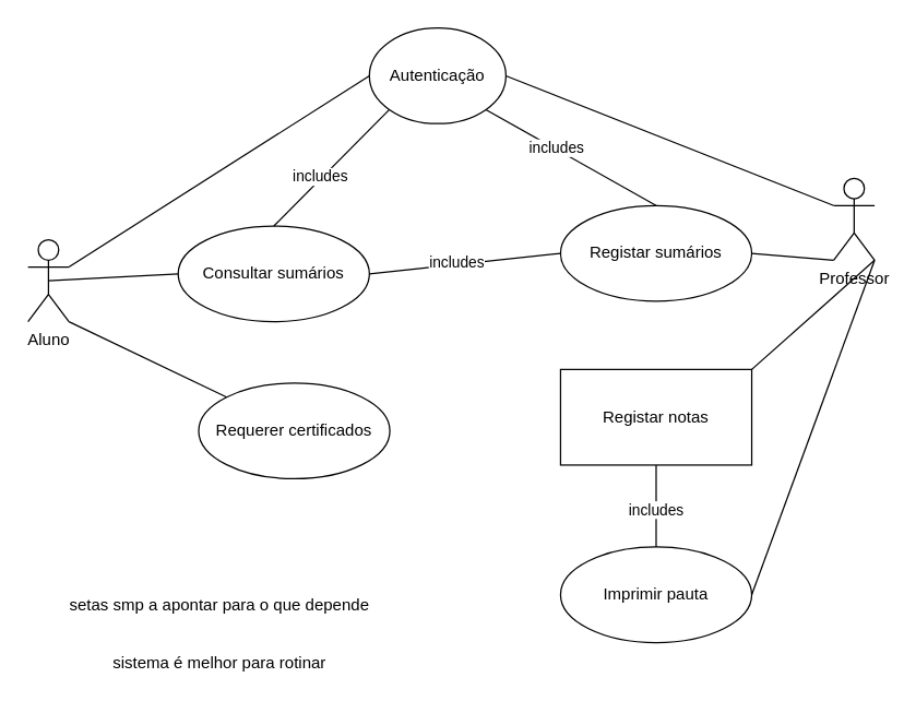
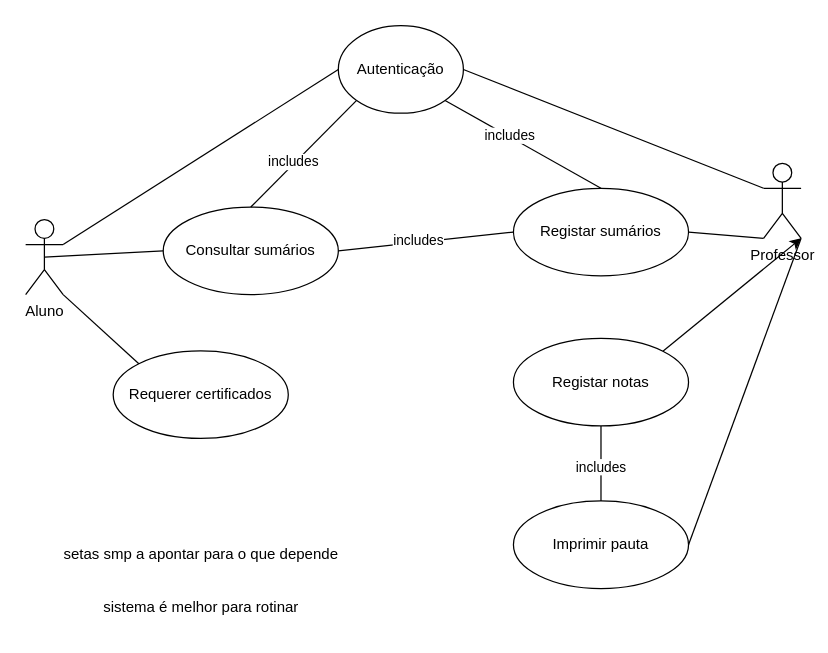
  <mxCell id="0" />
  <mxCell id="1" parent="0" />
  <mxCell id="2" value="Aluno" style="shape=umlActor;verticalLabelPosition=bottom;verticalAlign=top;html=1;" vertex="1" parent="1"><mxGeometry x="20" y="175" width="30" height="60" as="geometry" /></mxCell>
  <mxCell id="3" value="Consultar sumários" style="ellipse;whiteSpace=wrap;html=1;" vertex="1" parent="1"><mxGeometry x="130" y="165" width="140" height="70" as="geometry" /></mxCell>
  <mxCell id="4" value="Professor" style="shape=umlActor;verticalLabelPosition=bottom;verticalAlign=top;html=1;" vertex="1" parent="1"><mxGeometry x="610" y="130" width="30" height="60" as="geometry" /></mxCell>
  <mxCell id="5" value="Registar sumários" style="ellipse;whiteSpace=wrap;html=1;" vertex="1" parent="1"><mxGeometry x="410" y="150" width="140" height="70" as="geometry" /></mxCell>
- <mxCell id="6" value="Registar notas" style="whiteSpace=wrap;html=1;rounded=0;" vertex="1" parent="1"><mxGeometry x="410" y="270" width="140" height="70" as="geometry" /></mxCell>
+ <mxCell id="6" value="Registar notas" style="ellipse;whiteSpace=wrap;html=1;" vertex="1" parent="1"><mxGeometry x="410" y="270" width="140" height="70" as="geometry" /></mxCell>
  <mxCell id="7" value="Imprimir pauta" style="ellipse;whiteSpace=wrap;html=1;" vertex="1" parent="1"><mxGeometry x="410" y="400" width="140" height="70" as="geometry" /></mxCell>
- <mxCell id="8" value="Requerer certificados" style="ellipse;whiteSpace=wrap;html=1;" vertex="1" parent="1"><mxGeometry x="145" y="280" width="140" height="70" as="geometry" /></mxCell>
+ <mxCell id="8" value="Requerer certificados" style="ellipse;whiteSpace=wrap;html=1;" vertex="1" parent="1"><mxGeometry x="90" y="280" width="140" height="70" as="geometry" /></mxCell>
  <mxCell id="9" value="Autenticação" style="ellipse;whiteSpace=wrap;html=1;" vertex="1" parent="1"><mxGeometry x="270" y="20" width="100" height="70" as="geometry" /></mxCell>
  <mxCell id="10" value="" style="endArrow=none;html=1;rounded=0;entryX=0;entryY=1;entryDx=0;entryDy=0;exitX=0.5;exitY=0;exitDx=0;exitDy=0;" edge="1" parent="1" source="3" target="9"><mxGeometry width="50" height="50" relative="1" as="geometry"><mxPoint x="330" y="300" as="sourcePoint" /><mxPoint x="380" y="250" as="targetPoint" /></mxGeometry></mxCell>
  <mxCell id="11" value="includes" style="edgeLabel;html=1;align=center;verticalAlign=middle;resizable=0;points=[];" vertex="1" connectable="0" parent="10"><mxGeometry x="-0.161" y="2" relative="1" as="geometry"><mxPoint as="offset" /></mxGeometry></mxCell>
  <mxCell id="12" value="" style="endArrow=none;html=1;rounded=0;exitX=1;exitY=0.333;exitDx=0;exitDy=0;exitPerimeter=0;entryX=0;entryY=0.5;entryDx=0;entryDy=0;" edge="1" parent="1" source="2" target="9"><mxGeometry width="50" height="50" relative="1" as="geometry"><mxPoint x="330" y="300" as="sourcePoint" /><mxPoint x="380" y="250" as="targetPoint" /></mxGeometry></mxCell>
  <mxCell id="13" value="" style="endArrow=none;html=1;rounded=0;entryX=0;entryY=0.333;entryDx=0;entryDy=0;entryPerimeter=0;exitX=1;exitY=0.5;exitDx=0;exitDy=0;" edge="1" parent="1" source="9" target="4"><mxGeometry width="50" height="50" relative="1" as="geometry"><mxPoint x="330" y="300" as="sourcePoint" /><mxPoint x="380" y="250" as="targetPoint" /></mxGeometry></mxCell>
  <mxCell id="14" value="" style="endArrow=none;html=1;rounded=0;entryX=0.5;entryY=0;entryDx=0;entryDy=0;exitX=1;exitY=1;exitDx=0;exitDy=0;" edge="1" parent="1" source="9" target="5"><mxGeometry width="50" height="50" relative="1" as="geometry"><mxPoint x="330" y="300" as="sourcePoint" /><mxPoint x="380" y="250" as="targetPoint" /></mxGeometry></mxCell>
  <mxCell id="15" value="includes" style="edgeLabel;html=1;align=center;verticalAlign=middle;resizable=0;points=[];" vertex="1" connectable="0" parent="14"><mxGeometry x="-0.194" y="1" relative="1" as="geometry"><mxPoint as="offset" /></mxGeometry></mxCell>
  <mxCell id="16" value="" style="endArrow=none;html=1;rounded=0;exitX=1;exitY=0.5;exitDx=0;exitDy=0;entryX=0;entryY=0.5;entryDx=0;entryDy=0;" edge="1" parent="1" source="3" target="5"><mxGeometry width="50" height="50" relative="1" as="geometry"><mxPoint x="330" y="300" as="sourcePoint" /><mxPoint x="380" y="250" as="targetPoint" /></mxGeometry></mxCell>
  <mxCell id="17" value="includes" style="edgeLabel;html=1;align=center;verticalAlign=middle;resizable=0;points=[];" vertex="1" connectable="0" parent="16"><mxGeometry x="-0.085" y="2" relative="1" as="geometry"><mxPoint as="offset" /></mxGeometry></mxCell>
  <mxCell id="18" value="" style="endArrow=none;html=1;rounded=0;exitX=1;exitY=1;exitDx=0;exitDy=0;exitPerimeter=0;entryX=0;entryY=0;entryDx=0;entryDy=0;" edge="1" parent="1" source="2" target="8"><mxGeometry width="50" height="50" relative="1" as="geometry"><mxPoint x="330" y="300" as="sourcePoint" /><mxPoint x="380" y="250" as="targetPoint" /></mxGeometry></mxCell>
  <mxCell id="19" value="" style="endArrow=none;html=1;rounded=0;entryX=0;entryY=1;entryDx=0;entryDy=0;entryPerimeter=0;exitX=1;exitY=0.5;exitDx=0;exitDy=0;" edge="1" parent="1" source="5" target="4"><mxGeometry width="50" height="50" relative="1" as="geometry"><mxPoint x="330" y="300" as="sourcePoint" /><mxPoint x="380" y="250" as="targetPoint" /></mxGeometry></mxCell>
- <mxCell id="20" value="" style="endArrow=none;html=1;rounded=0;entryX=1;entryY=1;entryDx=0;entryDy=0;entryPerimeter=0;exitX=1;exitY=0;exitDx=0;exitDy=0;" edge="1" parent="1" source="6" target="4"><mxGeometry width="50" height="50" relative="1" as="geometry"><mxPoint x="330" y="300" as="sourcePoint" /><mxPoint x="380" y="250" as="targetPoint" /></mxGeometry></mxCell>
+ <mxCell id="20" value="" style="endArrow=classic;html=1;rounded=0;entryX=1;entryY=1;entryDx=0;entryDy=0;entryPerimeter=0;exitX=1;exitY=0;exitDx=0;exitDy=0;" edge="1" parent="1" source="6" target="4"><mxGeometry width="50" height="50" relative="1" as="geometry"><mxPoint x="330" y="300" as="sourcePoint" /><mxPoint x="380" y="250" as="targetPoint" /></mxGeometry></mxCell>
  <mxCell id="21" value="" style="endArrow=none;html=1;rounded=0;entryX=1;entryY=1;entryDx=0;entryDy=0;entryPerimeter=0;exitX=1;exitY=0.5;exitDx=0;exitDy=0;" edge="1" parent="1" source="7" target="4"><mxGeometry width="50" height="50" relative="1" as="geometry"><mxPoint x="330" y="300" as="sourcePoint" /><mxPoint x="380" y="250" as="targetPoint" /></mxGeometry></mxCell>
  <mxCell id="22" value="" style="endArrow=none;html=1;rounded=0;entryX=0.5;entryY=1;entryDx=0;entryDy=0;" edge="1" parent="1" source="7" target="6"><mxGeometry width="50" height="50" relative="1" as="geometry"><mxPoint x="330" y="300" as="sourcePoint" /><mxPoint x="380" y="250" as="targetPoint" /></mxGeometry></mxCell>
  <mxCell id="23" value="includes" style="edgeLabel;html=1;align=center;verticalAlign=middle;resizable=0;points=[];" vertex="1" connectable="0" parent="22"><mxGeometry x="-0.067" y="1" relative="1" as="geometry"><mxPoint as="offset" /></mxGeometry></mxCell>
  <mxCell id="24" value="" style="endArrow=none;html=1;rounded=0;exitX=0.5;exitY=0.5;exitDx=0;exitDy=0;exitPerimeter=0;entryX=0;entryY=0.5;entryDx=0;entryDy=0;" edge="1" parent="1" source="2" target="3"><mxGeometry width="50" height="50" relative="1" as="geometry"><mxPoint x="330" y="330" as="sourcePoint" /><mxPoint x="380" y="280" as="targetPoint" /></mxGeometry></mxCell>
  <mxCell id="25" value="setas smp a apontar para o que depende" style="text;html=1;align=center;verticalAlign=middle;resizable=0;points=[];autosize=1;strokeColor=none;fillColor=none;" vertex="1" parent="1"><mxGeometry x="40" y="428" width="240" height="30" as="geometry" /></mxCell>
  <mxCell id="26" value="sistema é melhor para rotinar" style="text;html=1;align=center;verticalAlign=middle;resizable=0;points=[];autosize=1;strokeColor=none;fillColor=none;" vertex="1" parent="1"><mxGeometry x="70" y="470" width="180" height="30" as="geometry" /></mxCell>
